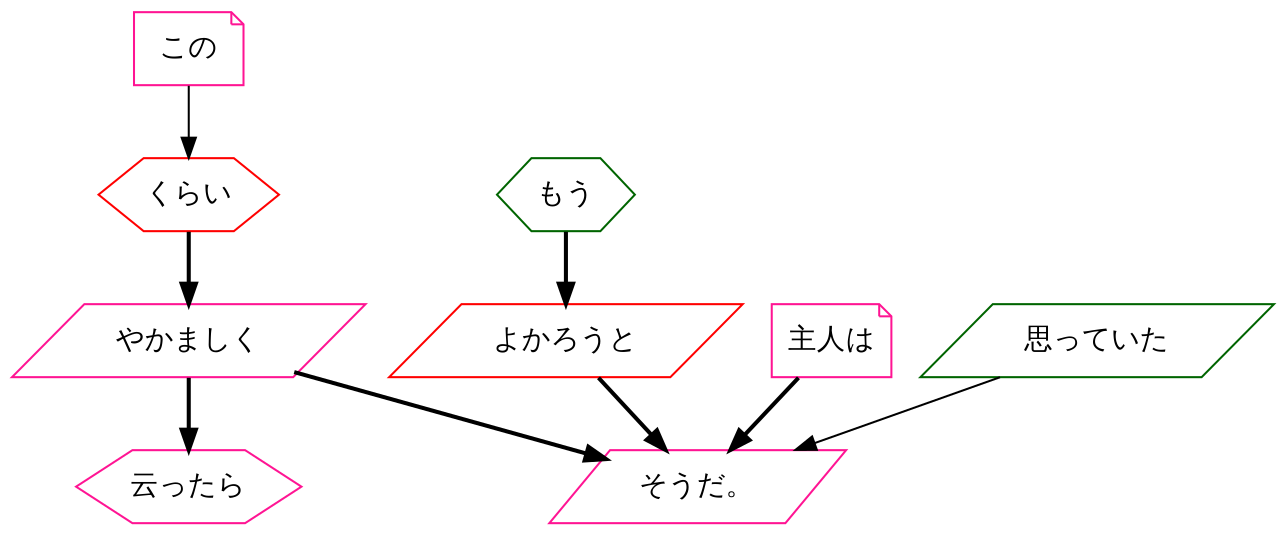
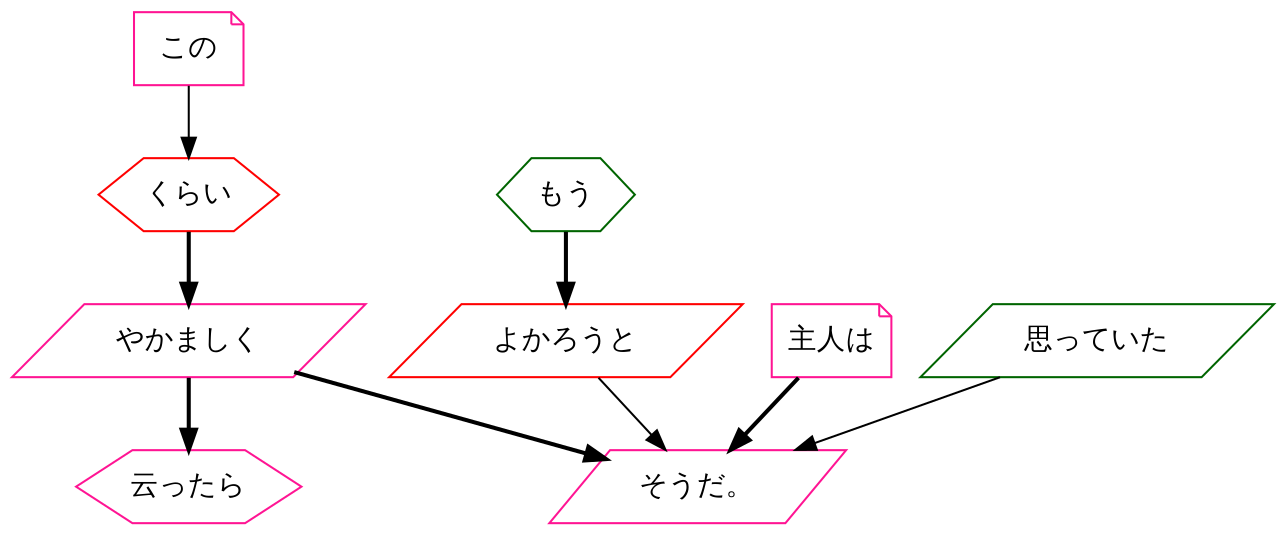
  digraph {
    fontname="Open Sans"
    node [color=deeppink fontname="Open Sans" shape=parallelogram]
    edge [fontname="Open Sans" style=bold]
    n1 [label="この" shape=note]
    n2 [color=red label="くらい" shape=hexagon]
    n3 [label="やかましく"]
    n4 [label="云ったら" shape=hexagon]
    n5 [label="そうだ。"]
    n6 [color=darkgreen label="もう" shape=hexagon]
    n7 [color=red label="よかろうと"]
    n8 [label="主人は" shape=note]
    n9 [color=darkgreen label="思っていた"]
    n1 -> n2 [style=solid]
    n2 -> n3
    n3 -> n4
    n3 -> n5
    n6 -> n7
-   n7 -> n5
+   n7 -> n5 [style=solid]
    n8 -> n5
    n9 -> n5 [style=solid]
  }
